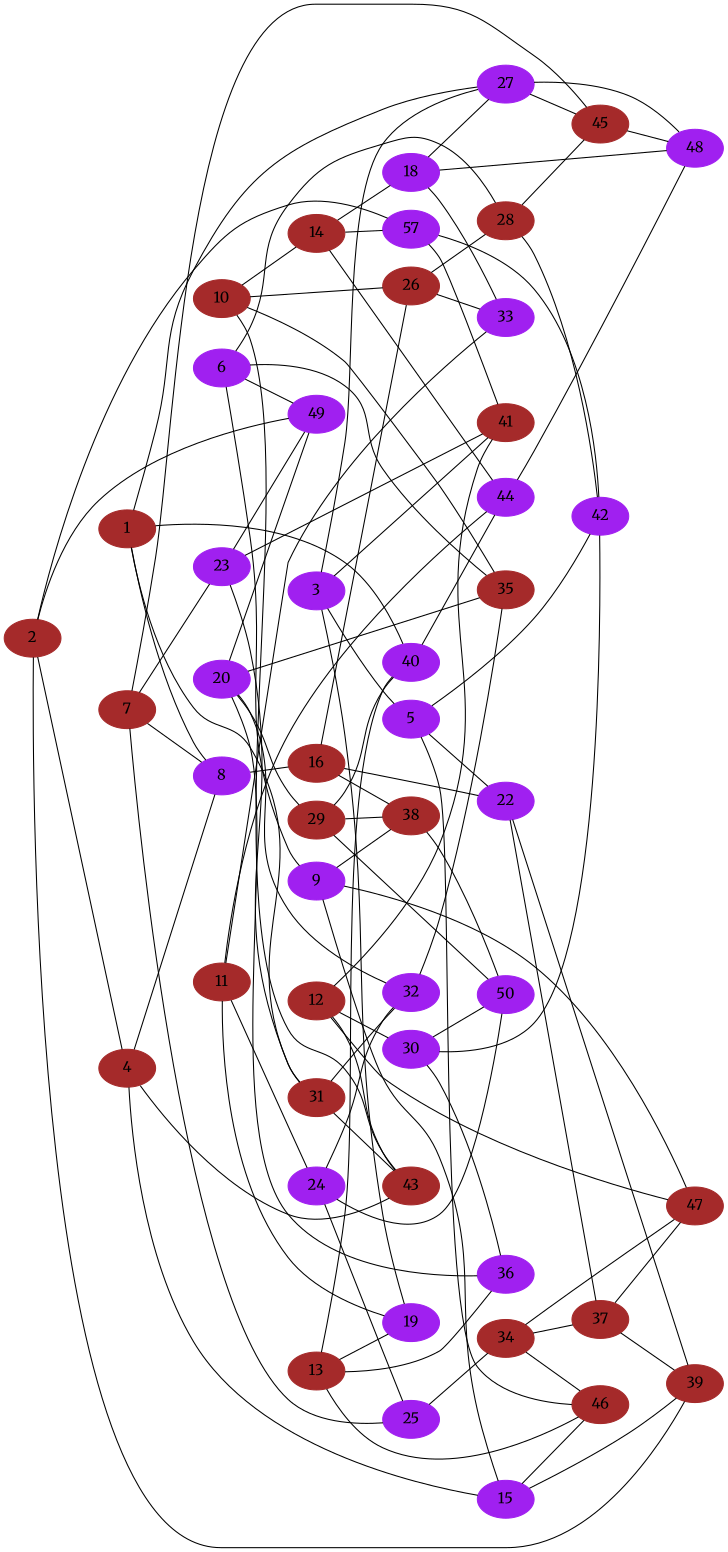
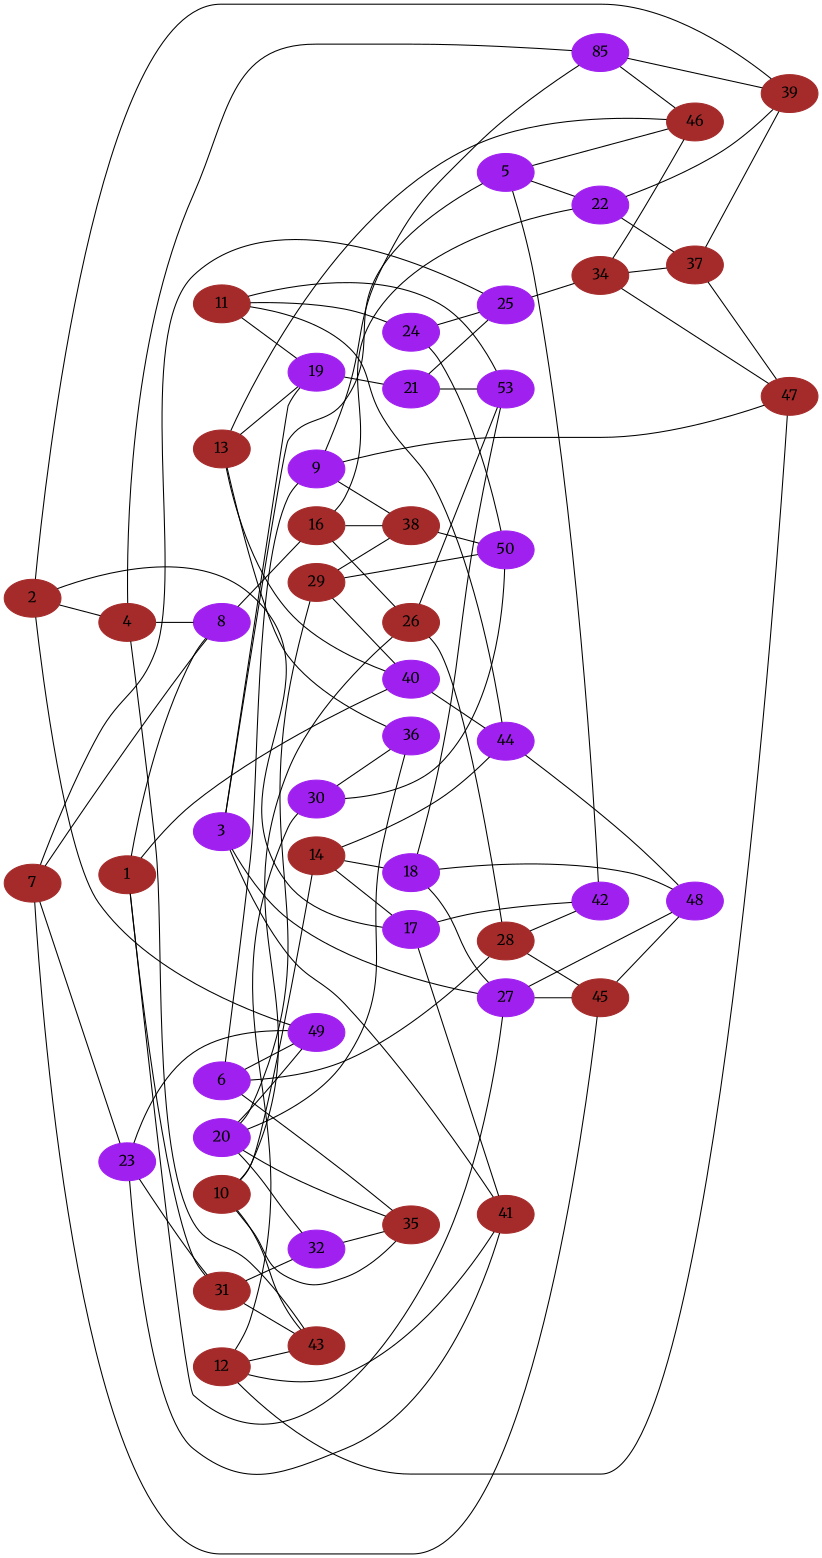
  graph {
    fontname=Merriweather
    rankdir=LR
    node [color=purple fontname=Merriweather style=filled]
    edge [fontname=Merriweather]
    1 [color=brown]
    8
    27
    31 [color=brown]
    40
    16 [color=brown]
    45 [color=brown]
    48
    43 [color=brown]
    32
    44
    2 [color=brown]
    4 [color=brown]
-   17 [label=57]
+   17
    39 [color=brown]
    49
-   15
+   15 [label=85]
    41 [color=brown]
    42
    3
    5
    19
    22
    46 [color=brown]
+   21
    37 [color=brown]
    6
    9
    28 [color=brown]
    35 [color=brown]
    38 [color=brown]
    47 [color=brown]
    7 [color=brown]
    23
    25
    34 [color=brown]
    26 [color=brown]
    50
    10 [color=brown]
    14 [color=brown]
    18
-   33
+   33 [label=53]
    11 [color=brown]
    24
    12 [color=brown]
    30
    36
    13 [color=brown]
    20
    29 [color=brown]
    1 -- 8
    1 -- 27
    1 -- 31
    1 -- 40
    8 -- 16
    27 -- 45
    27 -- 48
    31 -- 43
    31 -- 32
    40 -- 44
    16 -- 22
    16 -- 38
    16 -- 26
    45 -- 48
    32 -- 35
    44 -- 48
    2 -- 4
    2 -- 17
    2 -- 39
    2 -- 49
    4 -- 8
    4 -- 43
    4 -- 15
    17 -- 41
    17 -- 42
    15 -- 39
    15 -- 46
    3 -- 27
    3 -- 41
    3 -- 5
    3 -- 19
    5 -- 42
    5 -- 22
    5 -- 46
+   19 -- 21
    22 -- 39
    22 -- 37
+   21 -- 25
+   21 -- 33
    37 -- 39
    37 -- 47
    6 -- 49
    6 -- 9
    6 -- 28
    6 -- 35
    9 -- 15
    9 -- 38
    9 -- 47
    28 -- 45
    28 -- 42
    38 -- 50
    7 -- 8
    7 -- 45
    7 -- 23
    7 -- 25
    23 -- 31
    23 -- 49
    23 -- 41
    25 -- 34
    34 -- 46
    34 -- 37
    34 -- 47
    26 -- 28
    26 -- 33
    10 -- 43
    10 -- 35
    10 -- 26
    10 -- 14
    14 -- 44
    14 -- 17
    14 -- 18
    18 -- 27
    18 -- 48
    18 -- 33
    11 -- 44
    11 -- 19
    11 -- 33
    11 -- 24
-   24 -- 32
    24 -- 25
    24 -- 50
    12 -- 43
    12 -- 41
    12 -- 47
    12 -- 30
-   30 -- 42
    30 -- 50
    30 -- 36
    13 -- 40
    13 -- 19
    13 -- 46
    13 -- 36
    20 -- 32
    20 -- 49
    20 -- 35
    20 -- 36
    20 -- 29
    29 -- 40
    29 -- 38
    29 -- 50
  }
